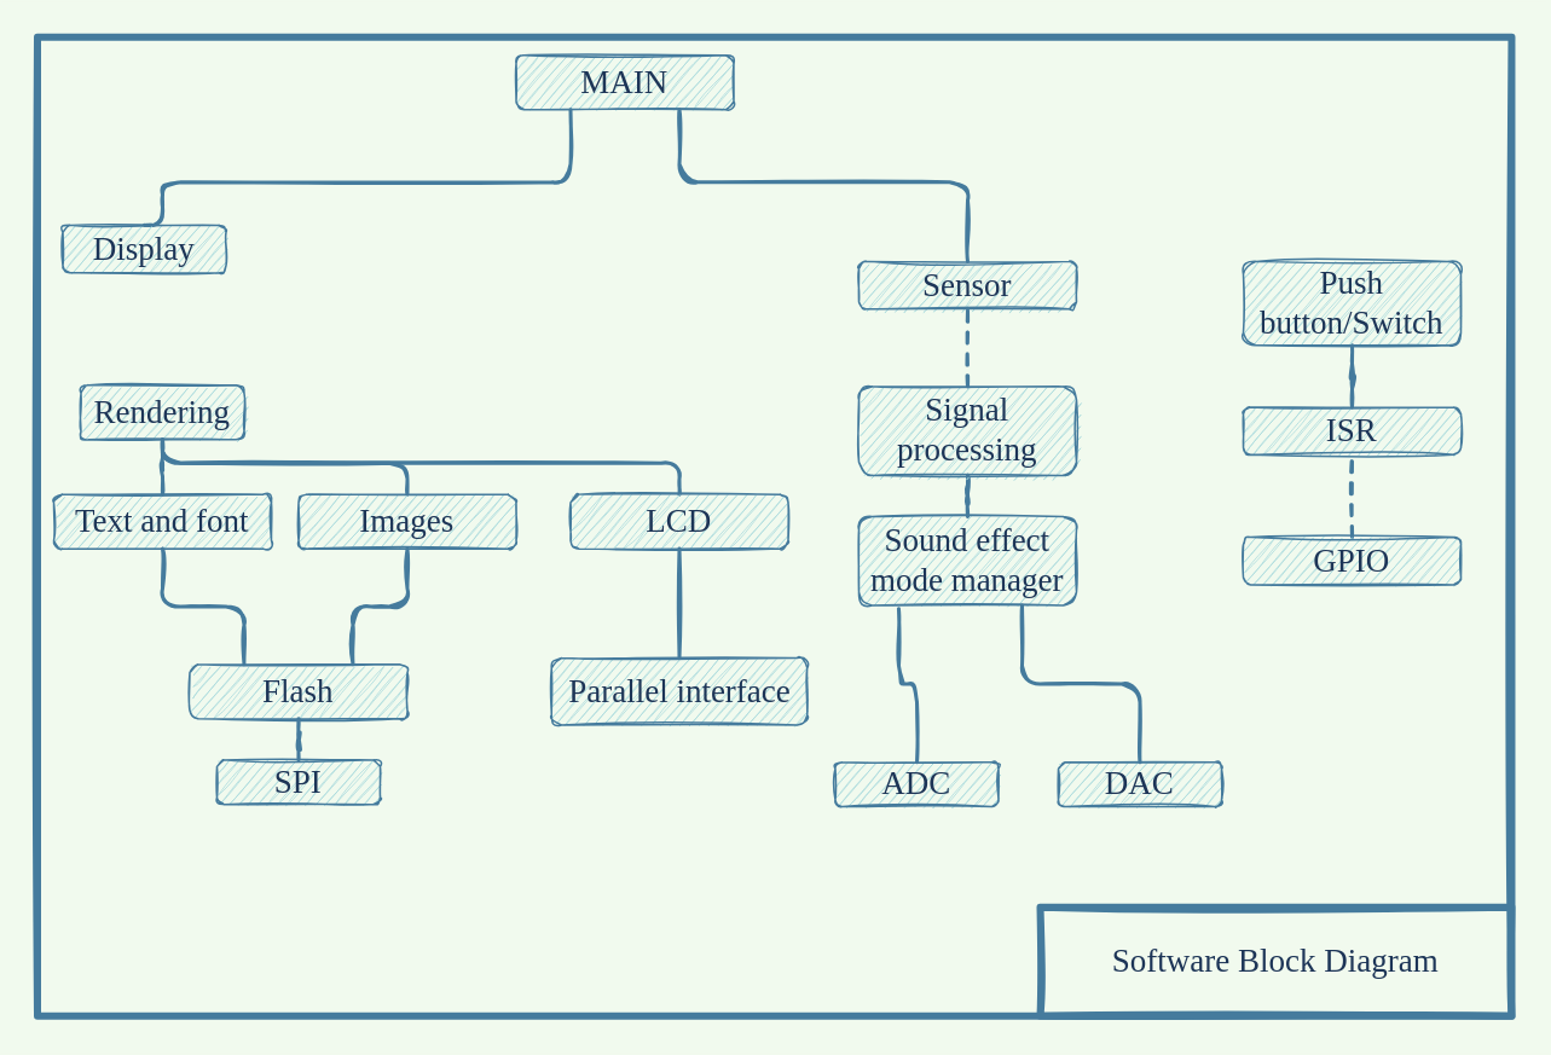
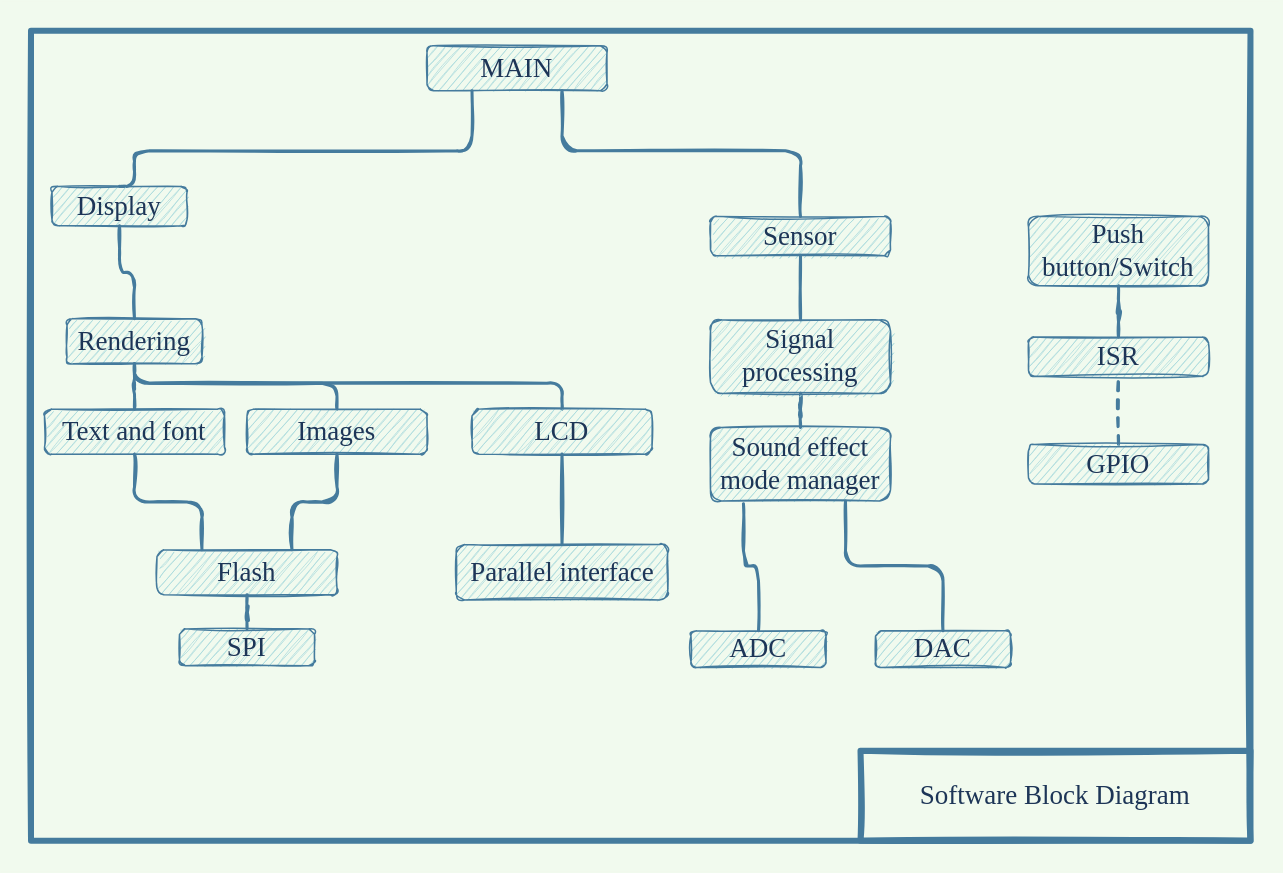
  <mxCell id="0" />
  <mxCell id="1" parent="0" />
  <mxCell id="2" value="" style="rounded=0;whiteSpace=wrap;html=1;fontColor=#1D3557;strokeColor=#457B9D;fillColor=none;strokeWidth=4;sketch=1;" parent="1" vertex="1"><mxGeometry x="20" y="20" width="813" height="540" as="geometry" /></mxCell>
  <mxCell id="3" value="&lt;font face=&quot;Computer Modern&quot; style=&quot;font-size: 18px&quot;&gt;Software Block Diagram&lt;/font&gt;" style="rounded=0;whiteSpace=wrap;html=1;fontColor=#1D3557;strokeColor=#457B9D;strokeWidth=4;fillColor=none;sketch=1;" parent="1" vertex="1"><mxGeometry x="573" y="500" width="260" height="60" as="geometry" /></mxCell>
  <mxCell id="4" value="&lt;font face=&quot;Computer Modern&quot; style=&quot;font-size: 18px&quot;&gt;MAIN&lt;/font&gt;" style="rounded=1;whiteSpace=wrap;html=1;fillColor=#A8DADC;strokeColor=#457B9D;fontColor=#1D3557;sketch=1;" parent="1" vertex="1"><mxGeometry x="284" y="30" width="120" height="30" as="geometry" /></mxCell>
  <mxCell id="5" style="edgeStyle=orthogonalEdgeStyle;curved=0;rounded=1;orthogonalLoop=1;jettySize=auto;html=1;entryX=0.25;entryY=1;entryDx=0;entryDy=0;labelBackgroundColor=#A8DADC;fontFamily=Computer Modern;fontSource=https%3A%2F%2Fwww.fontsquirrel.com%2Ffonts%2Fcomputer-modern;fontSize=18;fontColor=#1D3557;endArrow=none;endFill=0;strokeColor=#457B9D;strokeWidth=2;fillColor=#A8DADC;exitX=0.5;exitY=0;exitDx=0;exitDy=0;sketch=1;" parent="1" source="6" target="4" edge="1"><mxGeometry relative="1" as="geometry"><Array as="points"><mxPoint x="89" y="100" /><mxPoint x="314" y="100" /></Array></mxGeometry></mxCell>
  <mxCell id="6" value="&lt;font face=&quot;Computer Modern&quot; style=&quot;font-size: 18px&quot;&gt;Display&lt;/font&gt;" style="rounded=1;whiteSpace=wrap;html=1;fillColor=#A8DADC;strokeColor=#457B9D;fontColor=#1D3557;sketch=1;" parent="1" vertex="1"><mxGeometry x="34" y="123.75" width="90" height="26.25" as="geometry" /></mxCell>
+ <mxCell id="7" style="edgeStyle=orthogonalEdgeStyle;curved=0;rounded=1;orthogonalLoop=1;jettySize=auto;html=1;entryX=0.5;entryY=1;entryDx=0;entryDy=0;labelBackgroundColor=#A8DADC;fontFamily=Computer Modern;fontSource=https%3A%2F%2Fwww.fontsquirrel.com%2Ffonts%2Fcomputer-modern;fontSize=18;fontColor=#1D3557;endArrow=none;endFill=0;strokeColor=#457B9D;strokeWidth=2;fillColor=#A8DADC;sketch=1;" parent="1" source="9" target="6" edge="1"><mxGeometry relative="1" as="geometry" /></mxCell>
  <mxCell id="8" style="edgeStyle=orthogonalEdgeStyle;curved=0;rounded=1;orthogonalLoop=1;jettySize=auto;html=1;entryX=0.5;entryY=0;entryDx=0;entryDy=0;labelBackgroundColor=#A8DADC;fontFamily=Computer Modern;fontSource=https%3A%2F%2Fwww.fontsquirrel.com%2Ffonts%2Fcomputer-modern;fontSize=18;fontColor=#1D3557;endArrow=none;endFill=0;strokeColor=#457B9D;strokeWidth=2;fillColor=#A8DADC;sketch=1;" parent="1" source="9" target="11" edge="1"><mxGeometry relative="1" as="geometry" /></mxCell>
  <mxCell id="9" value="&lt;font face=&quot;Computer Modern&quot; style=&quot;font-size: 18px&quot;&gt;Rendering&lt;/font&gt;" style="rounded=1;whiteSpace=wrap;html=1;fillColor=#A8DADC;strokeColor=#457B9D;fontColor=#1D3557;sketch=1;" parent="1" vertex="1"><mxGeometry x="44" y="212" width="90" height="30" as="geometry" /></mxCell>
  <mxCell id="10" style="edgeStyle=orthogonalEdgeStyle;curved=0;rounded=1;orthogonalLoop=1;jettySize=auto;html=1;entryX=0.25;entryY=0;entryDx=0;entryDy=0;labelBackgroundColor=#A8DADC;fontFamily=Computer Modern;fontSource=https%3A%2F%2Fwww.fontsquirrel.com%2Ffonts%2Fcomputer-modern;fontSize=18;fontColor=#1D3557;endArrow=none;endFill=0;strokeColor=#457B9D;strokeWidth=2;fillColor=#A8DADC;sketch=1;" parent="1" source="11" target="12" edge="1"><mxGeometry relative="1" as="geometry" /></mxCell>
  <mxCell id="11" value="&lt;font face=&quot;Computer Modern&quot; style=&quot;font-size: 18px&quot;&gt;Text and font&lt;/font&gt;" style="rounded=1;whiteSpace=wrap;html=1;fillColor=#A8DADC;strokeColor=#457B9D;fontColor=#1D3557;sketch=1;" parent="1" vertex="1"><mxGeometry x="29" y="272.25" width="120" height="30" as="geometry" /></mxCell>
  <mxCell id="12" value="&lt;font face=&quot;Computer Modern&quot; style=&quot;font-size: 18px&quot;&gt;Flash&lt;/font&gt;" style="rounded=1;whiteSpace=wrap;html=1;fillColor=#A8DADC;strokeColor=#457B9D;fontColor=#1D3557;sketch=1;" parent="1" vertex="1"><mxGeometry x="104" y="366" width="120" height="30" as="geometry" /></mxCell>
  <mxCell id="13" style="edgeStyle=orthogonalEdgeStyle;curved=0;rounded=1;orthogonalLoop=1;jettySize=auto;html=1;labelBackgroundColor=#A8DADC;fontFamily=Computer Modern;fontSource=https%3A%2F%2Fwww.fontsquirrel.com%2Ffonts%2Fcomputer-modern;fontSize=18;fontColor=#1D3557;endArrow=none;endFill=0;strokeColor=#457B9D;strokeWidth=2;fillColor=#A8DADC;entryX=0.5;entryY=1;entryDx=0;entryDy=0;sketch=1;" parent="1" source="14" target="9" edge="1"><mxGeometry relative="1" as="geometry"><mxPoint x="94" y="245" as="targetPoint" /><Array as="points"><mxPoint x="374" y="255" /><mxPoint x="89" y="255" /></Array></mxGeometry></mxCell>
  <mxCell id="14" value="&lt;font face=&quot;Computer Modern&quot; style=&quot;font-size: 18px&quot;&gt;LCD&lt;/font&gt;&lt;span style=&quot;color: rgba(0 , 0 , 0 , 0) ; font-family: monospace ; font-size: 0px&quot;&gt;%3CmxGraphModel%3E%3Croot%3E%3CmxCell%20id%3D%220%22%2F%3E%3CmxCell%20id%3D%221%22%20parent%3D%220%22%2F%3E%3CmxCell%20id%3D%222%22%20value%3D%22%26lt%3Bfont%20face%3D%26quot%3BComputer%20Modern%26quot%3B%20style%3D%26quot%3Bfont-size%3A%2018px%26quot%3B%26gt%3BFlash%26lt%3B%2Ffont%26gt%3B%22%20style%3D%22rounded%3D1%3BwhiteSpace%3Dwrap%3Bhtml%3D1%3BfillColor%3D%23A8DADC%3BstrokeColor%3D%23457B9D%3BfontColor%3D%231D3557%3B%22%20vertex%3D%221%22%20parent%3D%221%22%3E%3CmxGeometry%20x%3D%22980%22%20y%3D%22512%22%20width%3D%22120%22%20height%3D%2230%22%20as%3D%22geometry%22%2F%3E%3C%2FmxCell%3E%3C%2Froot%3E%3C%2FmxGraphModel%3E&lt;/span&gt;" style="rounded=1;whiteSpace=wrap;html=1;fillColor=#A8DADC;strokeColor=#457B9D;fontColor=#1D3557;sketch=1;" parent="1" vertex="1"><mxGeometry x="314" y="272.25" width="120" height="30" as="geometry" /></mxCell>
  <mxCell id="15" style="edgeStyle=orthogonalEdgeStyle;curved=0;rounded=1;orthogonalLoop=1;jettySize=auto;html=1;entryX=0.75;entryY=0;entryDx=0;entryDy=0;labelBackgroundColor=#A8DADC;fontFamily=Computer Modern;fontSource=https%3A%2F%2Fwww.fontsquirrel.com%2Ffonts%2Fcomputer-modern;fontSize=18;fontColor=#1D3557;endArrow=none;endFill=0;strokeColor=#457B9D;strokeWidth=2;fillColor=#A8DADC;sketch=1;" parent="1" source="17" target="12" edge="1"><mxGeometry relative="1" as="geometry" /></mxCell>
  <mxCell id="16" style="edgeStyle=orthogonalEdgeStyle;curved=0;rounded=1;orthogonalLoop=1;jettySize=auto;html=1;entryX=0.5;entryY=1;entryDx=0;entryDy=0;labelBackgroundColor=#A8DADC;fontFamily=Computer Modern;fontSource=https%3A%2F%2Fwww.fontsquirrel.com%2Ffonts%2Fcomputer-modern;fontSize=18;fontColor=#1D3557;endArrow=none;endFill=0;strokeColor=#457B9D;strokeWidth=2;fillColor=#A8DADC;sketch=1;" parent="1" source="17" target="9" edge="1"><mxGeometry relative="1" as="geometry"><Array as="points"><mxPoint x="224" y="255" /><mxPoint x="89" y="255" /></Array></mxGeometry></mxCell>
  <mxCell id="17" value="&lt;font face=&quot;Computer Modern&quot; style=&quot;font-size: 18px&quot;&gt;Images&lt;/font&gt;" style="rounded=1;whiteSpace=wrap;html=1;fillColor=#A8DADC;strokeColor=#457B9D;fontColor=#1D3557;sketch=1;" parent="1" vertex="1"><mxGeometry x="164" y="272.25" width="120" height="30" as="geometry" /></mxCell>
  <mxCell id="18" style="edgeStyle=orthogonalEdgeStyle;curved=0;rounded=1;orthogonalLoop=1;jettySize=auto;html=1;entryX=0.5;entryY=1;entryDx=0;entryDy=0;labelBackgroundColor=#A8DADC;fontFamily=Computer Modern;fontSource=https%3A%2F%2Fwww.fontsquirrel.com%2Ffonts%2Fcomputer-modern;fontSize=18;fontColor=#1D3557;endArrow=none;endFill=0;strokeColor=#457B9D;strokeWidth=2;fillColor=#A8DADC;sketch=1;" parent="1" source="19" target="14" edge="1"><mxGeometry relative="1" as="geometry" /></mxCell>
  <mxCell id="19" value="&lt;font face=&quot;Computer Modern&quot;&gt;&lt;span style=&quot;font-size: 18px&quot;&gt;Parallel interface&lt;/span&gt;&lt;/font&gt;" style="rounded=1;whiteSpace=wrap;html=1;fillColor=#A8DADC;strokeColor=#457B9D;fontColor=#1D3557;sketch=1;" parent="1" vertex="1"><mxGeometry x="303.5" y="362.5" width="141" height="37" as="geometry" /></mxCell>
  <mxCell id="20" style="edgeStyle=orthogonalEdgeStyle;curved=0;rounded=1;orthogonalLoop=1;jettySize=auto;html=1;entryX=0.5;entryY=0;entryDx=0;entryDy=0;labelBackgroundColor=#A8DADC;fontFamily=Computer Modern;fontSource=https%3A%2F%2Fwww.fontsquirrel.com%2Ffonts%2Fcomputer-modern;fontSize=18;fontColor=#1D3557;endArrow=none;endFill=0;strokeColor=#457B9D;strokeWidth=2;fillColor=#A8DADC;sketch=1;" parent="1" source="22" target="23" edge="1"><mxGeometry relative="1" as="geometry" /></mxCell>
- <mxCell id="21" style="edgeStyle=orthogonalEdgeStyle;curved=0;rounded=1;orthogonalLoop=1;jettySize=auto;html=1;entryX=0.5;entryY=1;entryDx=0;entryDy=0;labelBackgroundColor=#A8DADC;fontFamily=Computer Modern;fontSource=https%3A%2F%2Fwww.fontsquirrel.com%2Ffonts%2Fcomputer-modern;fontSize=18;fontColor=#1D3557;endArrow=none;endFill=0;strokeColor=#457B9D;strokeWidth=2;fillColor=#A8DADC;sketch=1;dashed=1;" parent="1" source="22" target="31" edge="1"><mxGeometry relative="1" as="geometry" /></mxCell>
+ <mxCell id="21" style="edgeStyle=orthogonalEdgeStyle;curved=0;rounded=1;orthogonalLoop=1;jettySize=auto;html=1;entryX=0.5;entryY=1;entryDx=0;entryDy=0;labelBackgroundColor=#A8DADC;fontFamily=Computer Modern;fontSource=https%3A%2F%2Fwww.fontsquirrel.com%2Ffonts%2Fcomputer-modern;fontSize=18;fontColor=#1D3557;endArrow=none;endFill=0;strokeColor=#457B9D;strokeWidth=2;fillColor=#A8DADC;sketch=1;" parent="1" source="22" target="31" edge="1"><mxGeometry relative="1" as="geometry" /></mxCell>
  <mxCell id="22" value="&lt;font face=&quot;Computer Modern&quot;&gt;&lt;span style=&quot;font-size: 18px&quot;&gt;Signal processing&lt;/span&gt;&lt;/font&gt;" style="rounded=1;whiteSpace=wrap;html=1;fillColor=#A8DADC;strokeColor=#457B9D;fontColor=#1D3557;sketch=1;" parent="1" vertex="1"><mxGeometry x="473" y="212.75" width="120" height="49" as="geometry" /></mxCell>
  <mxCell id="23" value="&lt;font face=&quot;Computer Modern&quot;&gt;&lt;span style=&quot;font-size: 18px&quot;&gt;Sound effect mode manager&lt;/span&gt;&lt;/font&gt;" style="rounded=1;whiteSpace=wrap;html=1;fillColor=#A8DADC;strokeColor=#457B9D;fontColor=#1D3557;sketch=1;" parent="1" vertex="1"><mxGeometry x="473" y="284.5" width="120" height="49" as="geometry" /></mxCell>
  <mxCell id="24" style="edgeStyle=orthogonalEdgeStyle;curved=0;rounded=1;orthogonalLoop=1;jettySize=auto;html=1;entryX=0.183;entryY=1.036;entryDx=0;entryDy=0;entryPerimeter=0;labelBackgroundColor=#A8DADC;fontFamily=Computer Modern;fontSource=https%3A%2F%2Fwww.fontsquirrel.com%2Ffonts%2Fcomputer-modern;fontSize=18;fontColor=#1D3557;endArrow=none;endFill=0;strokeColor=#457B9D;strokeWidth=2;fillColor=#A8DADC;sketch=1;" parent="1" source="25" target="23" edge="1"><mxGeometry relative="1" as="geometry" /></mxCell>
  <mxCell id="25" value="&lt;font face=&quot;Computer Modern&quot;&gt;&lt;span style=&quot;font-size: 18px&quot;&gt;ADC&lt;/span&gt;&lt;/font&gt;" style="rounded=1;whiteSpace=wrap;html=1;fillColor=#A8DADC;strokeColor=#457B9D;fontColor=#1D3557;sketch=1;" parent="1" vertex="1"><mxGeometry x="460" y="420" width="90" height="24.5" as="geometry" /></mxCell>
  <mxCell id="26" style="edgeStyle=orthogonalEdgeStyle;curved=0;rounded=1;orthogonalLoop=1;jettySize=auto;html=1;entryX=0.75;entryY=1;entryDx=0;entryDy=0;labelBackgroundColor=#A8DADC;fontFamily=Computer Modern;fontSource=https%3A%2F%2Fwww.fontsquirrel.com%2Ffonts%2Fcomputer-modern;fontSize=18;fontColor=#1D3557;endArrow=none;endFill=0;strokeColor=#457B9D;strokeWidth=2;fillColor=#A8DADC;sketch=1;" parent="1" source="27" target="23" edge="1"><mxGeometry relative="1" as="geometry" /></mxCell>
  <mxCell id="27" value="&lt;font face=&quot;Computer Modern&quot;&gt;&lt;span style=&quot;font-size: 18px&quot;&gt;DAC&lt;/span&gt;&lt;/font&gt;" style="rounded=1;whiteSpace=wrap;html=1;fillColor=#A8DADC;strokeColor=#457B9D;fontColor=#1D3557;sketch=1;" parent="1" vertex="1"><mxGeometry x="583" y="420" width="90" height="24.5" as="geometry" /></mxCell>
  <mxCell id="28" style="edgeStyle=orthogonalEdgeStyle;curved=0;rounded=1;orthogonalLoop=1;jettySize=auto;html=1;entryX=0.5;entryY=1;entryDx=0;entryDy=0;labelBackgroundColor=#A8DADC;fontFamily=Computer Modern;fontSource=https%3A%2F%2Fwww.fontsquirrel.com%2Ffonts%2Fcomputer-modern;fontSize=18;fontColor=#1D3557;endArrow=none;endFill=0;strokeColor=#457B9D;strokeWidth=2;fillColor=#A8DADC;sketch=1;" parent="1" source="29" target="12" edge="1"><mxGeometry relative="1" as="geometry" /></mxCell>
  <mxCell id="29" value="&lt;font face=&quot;Computer Modern&quot;&gt;&lt;span style=&quot;font-size: 18px&quot;&gt;SPI&lt;/span&gt;&lt;/font&gt;" style="rounded=1;whiteSpace=wrap;html=1;fillColor=#A8DADC;strokeColor=#457B9D;fontColor=#1D3557;sketch=1;" parent="1" vertex="1"><mxGeometry x="119" y="418.75" width="90" height="24.5" as="geometry" /></mxCell>
  <mxCell id="30" style="edgeStyle=orthogonalEdgeStyle;curved=0;rounded=1;orthogonalLoop=1;jettySize=auto;html=1;entryX=0.75;entryY=1;entryDx=0;entryDy=0;labelBackgroundColor=#A8DADC;fontFamily=Computer Modern;fontSource=https%3A%2F%2Fwww.fontsquirrel.com%2Ffonts%2Fcomputer-modern;fontSize=18;fontColor=#1D3557;endArrow=none;endFill=0;strokeColor=#457B9D;strokeWidth=2;fillColor=#A8DADC;sketch=1;" parent="1" source="31" target="4" edge="1"><mxGeometry relative="1" as="geometry"><Array as="points"><mxPoint x="533" y="100" /><mxPoint x="374" y="100" /></Array></mxGeometry></mxCell>
  <mxCell id="31" value="&lt;font face=&quot;Computer Modern&quot;&gt;&lt;span style=&quot;font-size: 18px&quot;&gt;Sensor&lt;/span&gt;&lt;/font&gt;" style="rounded=1;whiteSpace=wrap;html=1;fillColor=#A8DADC;strokeColor=#457B9D;fontColor=#1D3557;sketch=1;" parent="1" vertex="1"><mxGeometry x="473" y="143.75" width="120" height="26.25" as="geometry" /></mxCell>
  <mxCell id="32" style="edgeStyle=orthogonalEdgeStyle;curved=0;rounded=1;orthogonalLoop=1;jettySize=auto;html=1;entryX=0.5;entryY=1;entryDx=0;entryDy=0;labelBackgroundColor=#A8DADC;fontFamily=Computer Modern;fontSource=https%3A%2F%2Fwww.fontsquirrel.com%2Ffonts%2Fcomputer-modern;fontSize=18;fontColor=#1D3557;endArrow=none;endFill=0;strokeColor=#457B9D;strokeWidth=2;fillColor=#A8DADC;sketch=1;" parent="1" source="33" target="34" edge="1"><mxGeometry relative="1" as="geometry" /></mxCell>
  <mxCell id="33" value="&lt;font face=&quot;Computer Modern&quot;&gt;&lt;span style=&quot;font-size: 18px&quot;&gt;ISR&lt;/span&gt;&lt;/font&gt;" style="rounded=1;whiteSpace=wrap;html=1;fillColor=#A8DADC;strokeColor=#457B9D;fontColor=#1D3557;sketch=1;" parent="1" vertex="1"><mxGeometry x="685" y="224.13" width="120" height="26.25" as="geometry" /></mxCell>
  <mxCell id="34" value="&lt;font face=&quot;Computer Modern&quot;&gt;&lt;span style=&quot;font-size: 18px&quot;&gt;Push button/Switch&lt;/span&gt;&lt;/font&gt;" style="rounded=1;whiteSpace=wrap;html=1;fillColor=#A8DADC;strokeColor=#457B9D;fontColor=#1D3557;sketch=1;" parent="1" vertex="1"><mxGeometry x="685" y="143.75" width="120" height="46.25" as="geometry" /></mxCell>
  <mxCell id="35" style="edgeStyle=orthogonalEdgeStyle;curved=0;rounded=1;orthogonalLoop=1;jettySize=auto;html=1;entryX=0.5;entryY=1;entryDx=0;entryDy=0;labelBackgroundColor=#A8DADC;fontFamily=Computer Modern;fontSource=https%3A%2F%2Fwww.fontsquirrel.com%2Ffonts%2Fcomputer-modern;fontSize=18;fontColor=#1D3557;endArrow=none;endFill=0;strokeColor=#457B9D;strokeWidth=2;fillColor=#A8DADC;sketch=1;dashed=1;" parent="1" source="36" target="33" edge="1"><mxGeometry relative="1" as="geometry" /></mxCell>
  <mxCell id="36" value="&lt;font face=&quot;Computer Modern&quot;&gt;&lt;span style=&quot;font-size: 18px&quot;&gt;GPIO&lt;/span&gt;&lt;/font&gt;" style="rounded=1;whiteSpace=wrap;html=1;fillColor=#A8DADC;strokeColor=#457B9D;fontColor=#1D3557;sketch=1;" parent="1" vertex="1"><mxGeometry x="685" y="295.88" width="120" height="26.25" as="geometry" /></mxCell>
